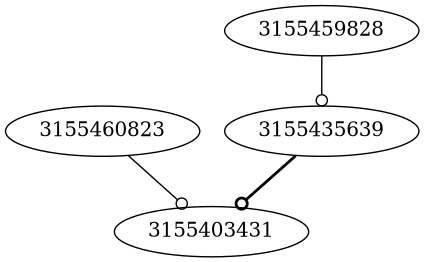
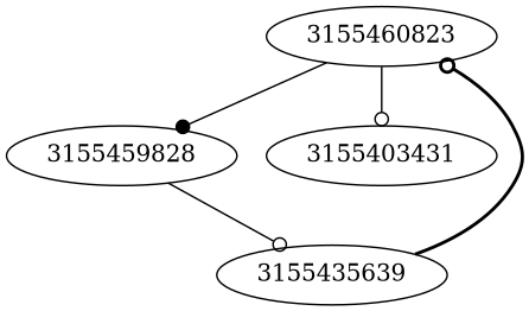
  strict digraph {
    edge [arrowhead=odot style=solid]
    n1 [label=3155460823]
    3155459828
    3155403431
    3155435639
+   n1 -> 3155459828 [arrowhead=dot]
    n1 -> 3155403431
    3155459828 -> 3155435639
-   3155435639 -> 3155403431 [style=bold]
+   3155435639 -> n1 [style=bold]
  }
